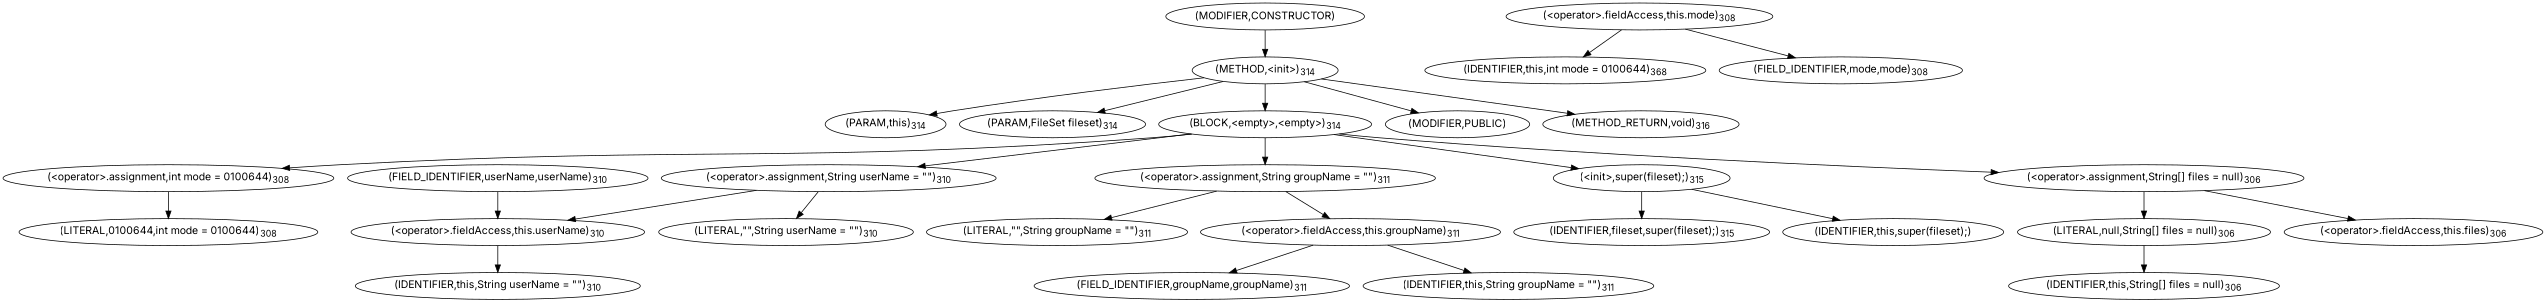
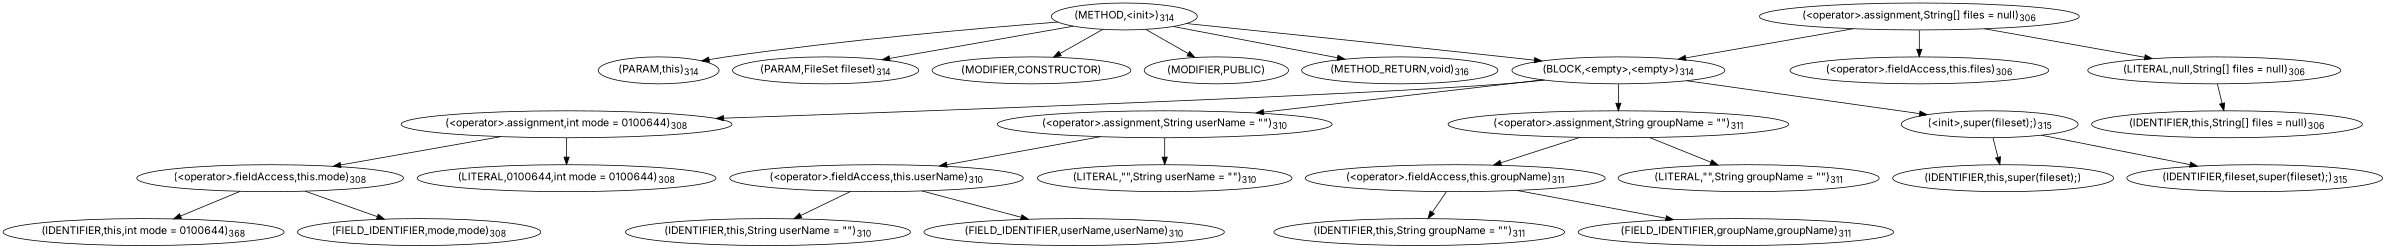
  digraph {
    fontname=Inter
    node [fontname=Inter]
    edge [fontname=Inter]
    n1 [label=<(METHOD,&lt;init&gt;)<SUB>314</SUB>>]
    n2 [label=<(PARAM,this)<SUB>314</SUB>>]
    n3 [label=<(PARAM,FileSet fileset)<SUB>314</SUB>>]
    n4 [label=<(BLOCK,&lt;empty&gt;,&lt;empty&gt;)<SUB>314</SUB>>]
    n5 [label=<(MODIFIER,CONSTRUCTOR)>]
    n6 [label=<(MODIFIER,PUBLIC)>]
    n7 [label=<(METHOD_RETURN,void)<SUB>316</SUB>>]
    n8 [label=<(&lt;operator&gt;.assignment,String[] files = null)<SUB>306</SUB>>]
    n9 [label=<(&lt;operator&gt;.assignment,int mode = 0100644)<SUB>308</SUB>>]
    n10 [label=<(&lt;operator&gt;.assignment,String userName = &quot;&quot;)<SUB>310</SUB>>]
    n11 [label=<(&lt;operator&gt;.assignment,String groupName = &quot;&quot;)<SUB>311</SUB>>]
    n12 [label=<(&lt;init&gt;,super(fileset);)<SUB>315</SUB>>]
    n13 [label=<(&lt;operator&gt;.fieldAccess,this.files)<SUB>306</SUB>>]
    n14 [label=<(LITERAL,null,String[] files = null)<SUB>306</SUB>>]
    n15 [label=<(&lt;operator&gt;.fieldAccess,this.mode)<SUB>308</SUB>>]
    n16 [label=<(LITERAL,0100644,int mode = 0100644)<SUB>308</SUB>>]
    n17 [label=<(&lt;operator&gt;.fieldAccess,this.userName)<SUB>310</SUB>>]
    n18 [label=<(LITERAL,&quot;&quot;,String userName = &quot;&quot;)<SUB>310</SUB>>]
    n19 [label=<(&lt;operator&gt;.fieldAccess,this.groupName)<SUB>311</SUB>>]
    n20 [label=<(LITERAL,&quot;&quot;,String groupName = &quot;&quot;)<SUB>311</SUB>>]
    n21 [label=<(IDENTIFIER,this,super(fileset);)>]
    n22 [label=<(IDENTIFIER,fileset,super(fileset);)<SUB>315</SUB>>]
    n23 [label=<(IDENTIFIER,this,String[] files = null)<SUB>306</SUB>>]
    n24 [label=<(IDENTIFIER,this,int mode = 0100644)<SUB>368</SUB>>]
    n25 [label=<(FIELD_IDENTIFIER,mode,mode)<SUB>308</SUB>>]
    n26 [label=<(IDENTIFIER,this,String userName = &quot;&quot;)<SUB>310</SUB>>]
    n27 [label=<(FIELD_IDENTIFIER,userName,userName)<SUB>310</SUB>>]
    n28 [label=<(IDENTIFIER,this,String groupName = &quot;&quot;)<SUB>311</SUB>>]
    n29 [label=<(FIELD_IDENTIFIER,groupName,groupName)<SUB>311</SUB>>]
    n1 -> n2
    n1 -> n3
    n1 -> n4
-   n5 -> n1
+   n1 -> n5
    n1 -> n6
    n1 -> n7
-   n4 -> n8
+   n8 -> n4
    n4 -> n9
    n4 -> n10
    n4 -> n11
    n4 -> n12
    n8 -> n13
    n8 -> n14
+   n9 -> n15
    n9 -> n16
    n10 -> n17
    n10 -> n18
    n11 -> n19
    n11 -> n20
    n12 -> n21
    n12 -> n22
    n14 -> n23
    n15 -> n24
    n15 -> n25
    n17 -> n26
-   n27 -> n17
+   n17 -> n27
    n19 -> n28
    n19 -> n29
  }
